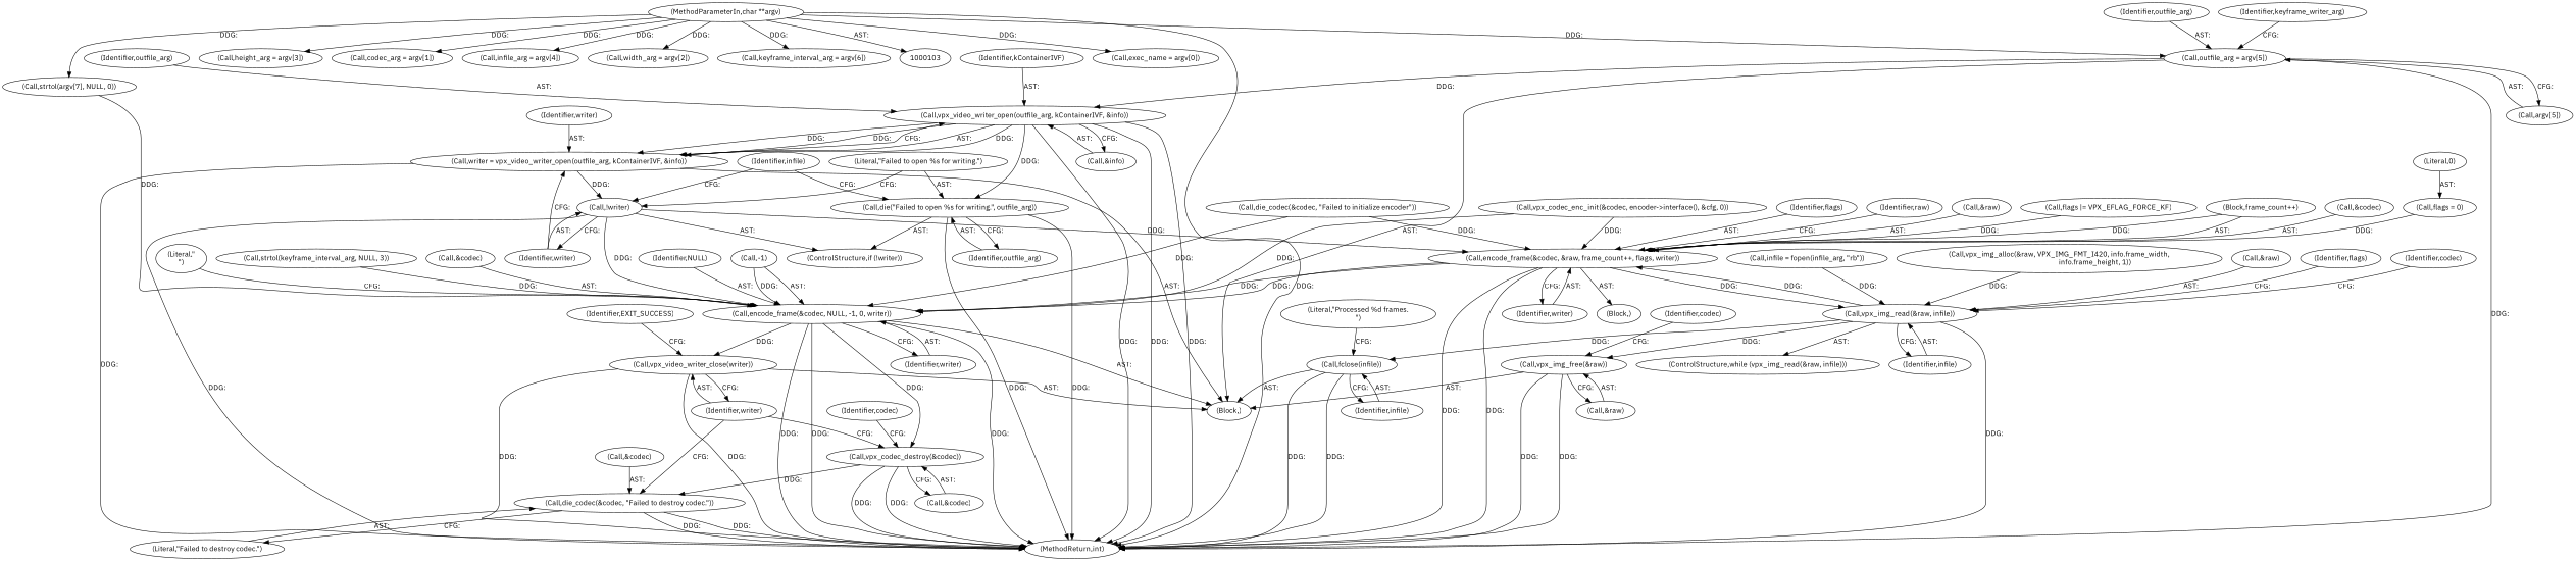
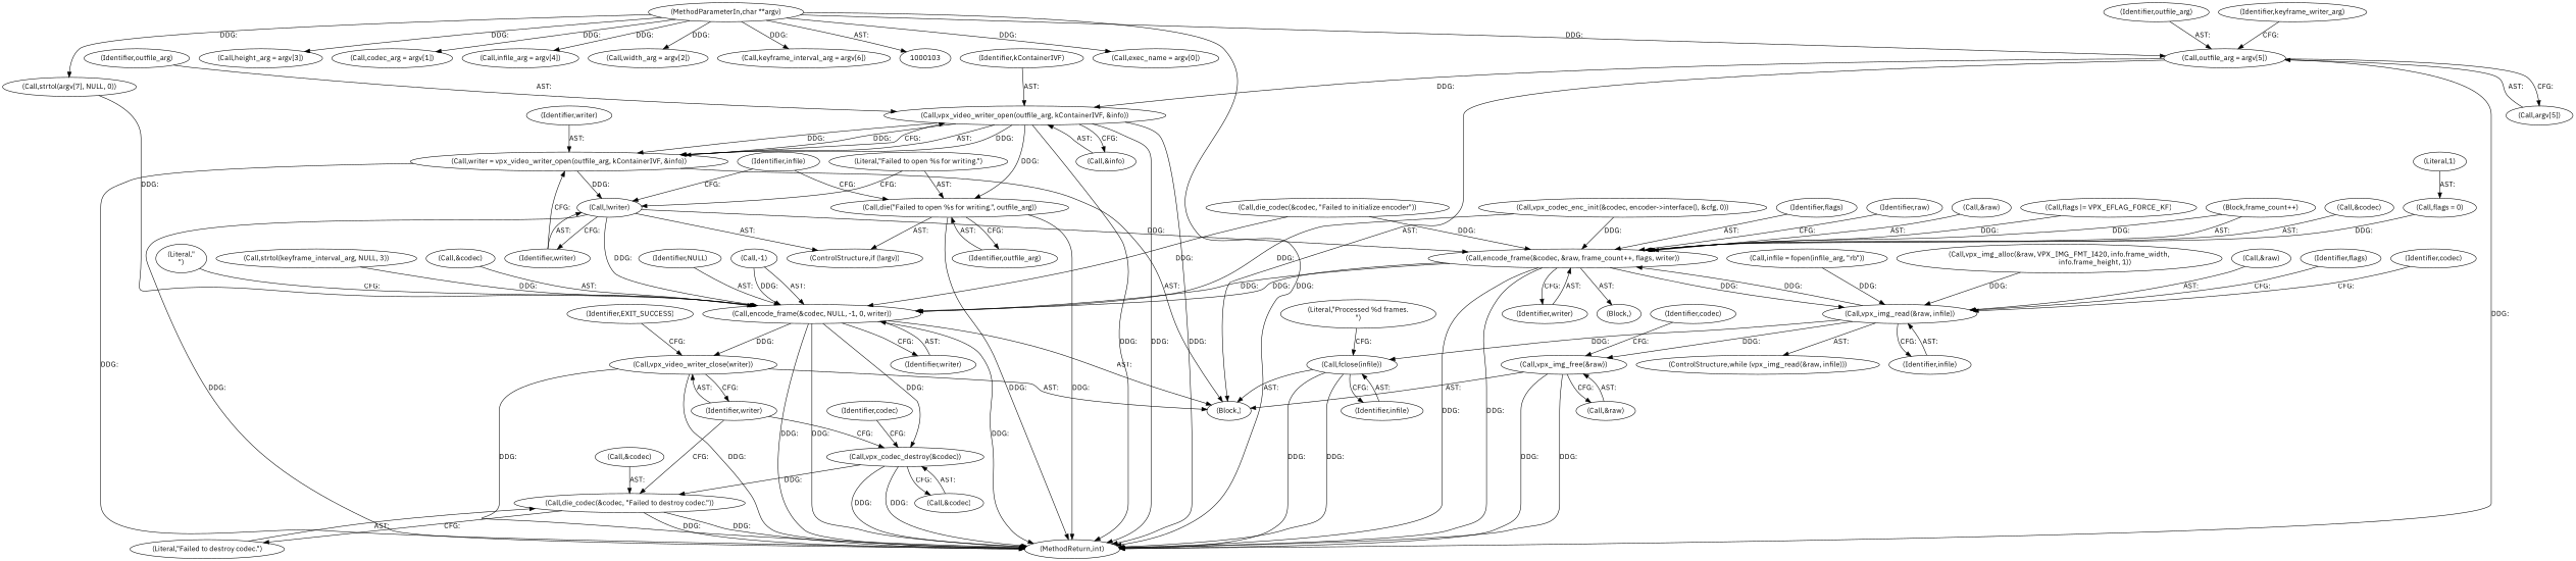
  digraph {
    fontname="IBM Plex Sans"
    node [fontname="IBM Plex Sans"]
    edge [fontname="IBM Plex Sans"]
    n1 [label="(Call,outfile_arg = argv[5])"]
    n2 [label="(Call,vpx_video_writer_open(outfile_arg, kContainerIVF, &info))"]
    n3 [label="(Call,argv[5])"]
    n4 [label="(MethodReturn,int)"]
    n5 [label="(Block,)"]
    n6 [label="(Call,writer = vpx_video_writer_open(outfile_arg, kContainerIVF, &info))"]
    n7 [label="(Call,die(\"Failed to open %s for writing.\", outfile_arg))"]
    n8 [label="(Call,&info)"]
    n9 [label="(MethodParameterIn,char **argv)"]
    n10 [label="(Call,exec_name = argv[0])"]
    n11 [label="(Call,height_arg = argv[3])"]
    n12 [label="(Call,strtol(argv[7], NULL, 0))"]
    n13 [label="(Call,codec_arg = argv[1])"]
    n14 [label="(Call,infile_arg = argv[4])"]
    n15 [label="(Call,width_arg = argv[2])"]
    n16 [label="(Call,keyframe_interval_arg = argv[6])"]
    1000103
    n18 [label="(Call,encode_frame(&codec, NULL, -1, 0, writer))"]
    n19 [label="(Call,!writer)"]
-   n20 [label="(ControlStructure,if (!writer))"]
+   n20 [label="(ControlStructure,if (!argv))"]
    n21 [label="(Identifier,outfile_arg)"]
    n22 [label="(Call,encode_frame(&codec, &raw, frame_count++, flags, writer))"]
    n23 [label="(Identifier,writer)"]
    n24 [label="(Call,vpx_img_read(&raw, infile))"]
    n25 [label="(Identifier,writer)"]
    n26 [label="(Block,)"]
    n27 [label="(Call,vpx_codec_destroy(&codec))"]
    n28 [label="(Call,vpx_video_writer_close(writer))"]
    n29 [label="(Identifier,writer)"]
    n30 [label="(Call,fclose(infile))"]
    n31 [label="(Call,vpx_img_free(&raw))"]
    n32 [label="(Identifier,infile)"]
    n33 [label="(ControlStructure,while (vpx_img_read(&raw, infile)))"]
    n34 [label="(Identifier,infile)"]
    n35 [label="(Call,&raw)"]
    n36 [label="(Call,die_codec(&codec, \"Failed to destroy codec.\"))"]
    n37 [label="(Call,&codec)"]
    n38 [label="(Identifier,writer)"]
    n39 [label="(Literal,\"Failed to destroy codec.\")"]
    n40 [label="(Block,frame_count++)"]
    n41 [label="(Identifier,outfile_arg)"]
    n42 [label="(Call,&codec)"]
    n43 [label="(Identifier,NULL)"]
    n44 [label="(Call,die_codec(&codec, \"Failed to initialize encoder\"))"]
    n45 [label="(Identifier,writer)"]
    n46 [label="(Call,flags = 0)"]
    n47 [label="(Identifier,codec)"]
    n48 [label="(Call,&codec)"]
    n49 [label="(Call,vpx_codec_enc_init(&codec, encoder->interface(), &cfg, 0))"]
    n50 [label="(Call,infile = fopen(infile_arg, \"rb\"))"]
    n51 [label="(Identifier,kContainerIVF)"]
    n52 [label="(Identifier,outfile_arg)"]
    n53 [label="(Identifier,keyframe_writer_arg)"]
    n54 [label="(Literal,\"Failed to open %s for writing.\")"]
    n55 [label="(Call,&codec)"]
    n56 [label="(Call,vpx_img_alloc(&raw, VPX_IMG_FMT_I420, info.frame_width,\n                                             info.frame_height, 1))"]
    n57 [label="(Identifier,flags)"]
    n58 [label="(Identifier,infile)"]
-   n59 [label="(Literal,0)"]
+   n59 [label="(Literal,1)"]
    n60 [label="(Literal,\"Processed %d frames.\n\")"]
    n61 [label="(Identifier,raw)"]
    n62 [label="(Call,-1)"]
    n63 [label="(Literal,\"\n\")"]
    n64 [label="(Call,&raw)"]
    n65 [label="(Identifier,EXIT_SUCCESS)"]
    n66 [label="(Call,strtol(keyframe_interval_arg, NULL, 3))"]
    n67 [label="(Call,&raw)"]
    n68 [label="(Identifier,codec)"]
    n69 [label="(Call,flags |= VPX_EFLAG_FORCE_KF)"]
    n70 [label="(Identifier,flags)"]
    n71 [label="(Identifier,codec)"]
    n1 -> n2 [label="DDG: "]
    n1 -> n3 [label="CFG: "]
    n1 -> n4 [label="DDG: "]
    n1 -> n5 [label="AST: "]
    n2 -> n4 [label="DDG: "]
    n2 -> n4 [label="DDG: "]
    n2 -> n4 [label="DDG: "]
    n2 -> n6 [label="AST: "]
    n2 -> n6 [label="DDG: "]
    n2 -> n6 [label="DDG: "]
    n2 -> n6 [label="DDG: "]
    n2 -> n7 [label="DDG: "]
    n2 -> n8 [label="CFG: "]
    n3 -> n1 [label="AST: "]
    n6 -> n2 [label="CFG: "]
    n6 -> n4 [label="DDG: "]
    n6 -> n5 [label="AST: "]
    n6 -> n19 [label="DDG: "]
    n7 -> n4 [label="DDG: "]
    n7 -> n4 [label="DDG: "]
    n7 -> n20 [label="AST: "]
    n7 -> n21 [label="CFG: "]
    n8 -> n2 [label="AST: "]
    n9 -> n1 [label="DDG: "]
    n9 -> n4 [label="DDG: "]
    n9 -> n10 [label="DDG: "]
    n9 -> n11 [label="DDG: "]
    n9 -> n12 [label="DDG: "]
    n9 -> n13 [label="DDG: "]
    n9 -> n14 [label="DDG: "]
    n9 -> n15 [label="DDG: "]
    n9 -> n16 [label="DDG: "]
    n9 -> 1000103 [label="AST: "]
    n12 -> n18 [label="DDG: "]
    n18 -> n4 [label="DDG: "]
    n18 -> n4 [label="DDG: "]
    n18 -> n4 [label="DDG: "]
    n18 -> n5 [label="AST: "]
    n18 -> n27 [label="DDG: "]
    n18 -> n28 [label="DDG: "]
    n18 -> n29 [label="CFG: "]
    n19 -> n4 [label="DDG: "]
    n19 -> n18 [label="DDG: "]
    n19 -> n20 [label="AST: "]
    n19 -> n22 [label="DDG: "]
    n19 -> n23 [label="CFG: "]
    n21 -> n7 [label="AST: "]
    n22 -> n4 [label="DDG: "]
    n22 -> n4 [label="DDG: "]
    n22 -> n18 [label="DDG: "]
    n22 -> n18 [label="DDG: "]
    n22 -> n24 [label="DDG: "]
    n22 -> n25 [label="CFG: "]
    n22 -> n26 [label="AST: "]
    n23 -> n6 [label="CFG: "]
    n23 -> n19 [label="AST: "]
-   n24 -> n4 [label="DDG: "]
    n24 -> n22 [label="DDG: "]
    n24 -> n30 [label="DDG: "]
    n24 -> n31 [label="DDG: "]
    n24 -> n32 [label="CFG: "]
    n24 -> n33 [label="AST: "]
    n25 -> n22 [label="AST: "]
    n27 -> n4 [label="DDG: "]
    n27 -> n4 [label="DDG: "]
    n27 -> n36 [label="DDG: "]
    n27 -> n37 [label="CFG: "]
    n28 -> n4 [label="DDG: "]
    n28 -> n4 [label="DDG: "]
    n28 -> n5 [label="AST: "]
    n28 -> n38 [label="CFG: "]
    n29 -> n18 [label="AST: "]
    n30 -> n4 [label="DDG: "]
    n30 -> n4 [label="DDG: "]
    n30 -> n5 [label="AST: "]
    n30 -> n34 [label="CFG: "]
    n31 -> n4 [label="DDG: "]
    n31 -> n4 [label="DDG: "]
    n31 -> n5 [label="AST: "]
    n31 -> n35 [label="CFG: "]
    n32 -> n24 [label="AST: "]
    n34 -> n30 [label="AST: "]
    n35 -> n31 [label="AST: "]
    n36 -> n4 [label="DDG: "]
    n36 -> n4 [label="DDG: "]
    n36 -> n39 [label="CFG: "]
    n37 -> n27 [label="AST: "]
    n38 -> n27 [label="CFG: "]
    n38 -> n28 [label="AST: "]
    n38 -> n36 [label="CFG: "]
    n39 -> n36 [label="AST: "]
    n40 -> n22 [label="AST: "]
    n40 -> n22 [label="DDG: "]
    n41 -> n1 [label="AST: "]
    n42 -> n18 [label="AST: "]
    n43 -> n18 [label="AST: "]
    n44 -> n18 [label="DDG: "]
    n44 -> n22 [label="DDG: "]
    n45 -> n6 [label="AST: "]
    n46 -> n22 [label="DDG: "]
    n47 -> n27 [label="CFG: "]
    n48 -> n36 [label="AST: "]
    n49 -> n18 [label="DDG: "]
    n49 -> n22 [label="DDG: "]
    n50 -> n24 [label="DDG: "]
    n51 -> n2 [label="AST: "]
    n52 -> n2 [label="AST: "]
    n53 -> n1 [label="CFG: "]
    n54 -> n7 [label="AST: "]
    n54 -> n19 [label="CFG: "]
    n55 -> n22 [label="AST: "]
    n56 -> n24 [label="DDG: "]
    n57 -> n22 [label="AST: "]
    n58 -> n7 [label="CFG: "]
    n58 -> n19 [label="CFG: "]
    n59 -> n46 [label="AST: "]
    n60 -> n30 [label="CFG: "]
    n61 -> n22 [label="CFG: "]
    n62 -> n18 [label="AST: "]
    n62 -> n18 [label="DDG: "]
    n63 -> n18 [label="CFG: "]
    n64 -> n24 [label="AST: "]
    n65 -> n28 [label="CFG: "]
    n66 -> n18 [label="DDG: "]
    n67 -> n22 [label="AST: "]
    n68 -> n31 [label="CFG: "]
    n69 -> n22 [label="DDG: "]
    n70 -> n24 [label="CFG: "]
    n71 -> n24 [label="CFG: "]
  }
